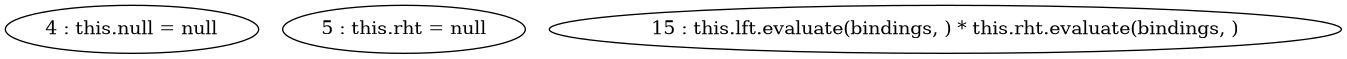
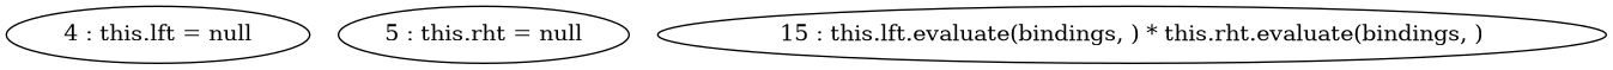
  digraph {
-   "4 : this.lft = null" [label="4 : this.null = null"]
+   "4 : this.lft = null"
    "5 : this.rht = null"
    "15 : this.lft.evaluate(bindings, ) * this.rht.evaluate(bindings, )"
  }
